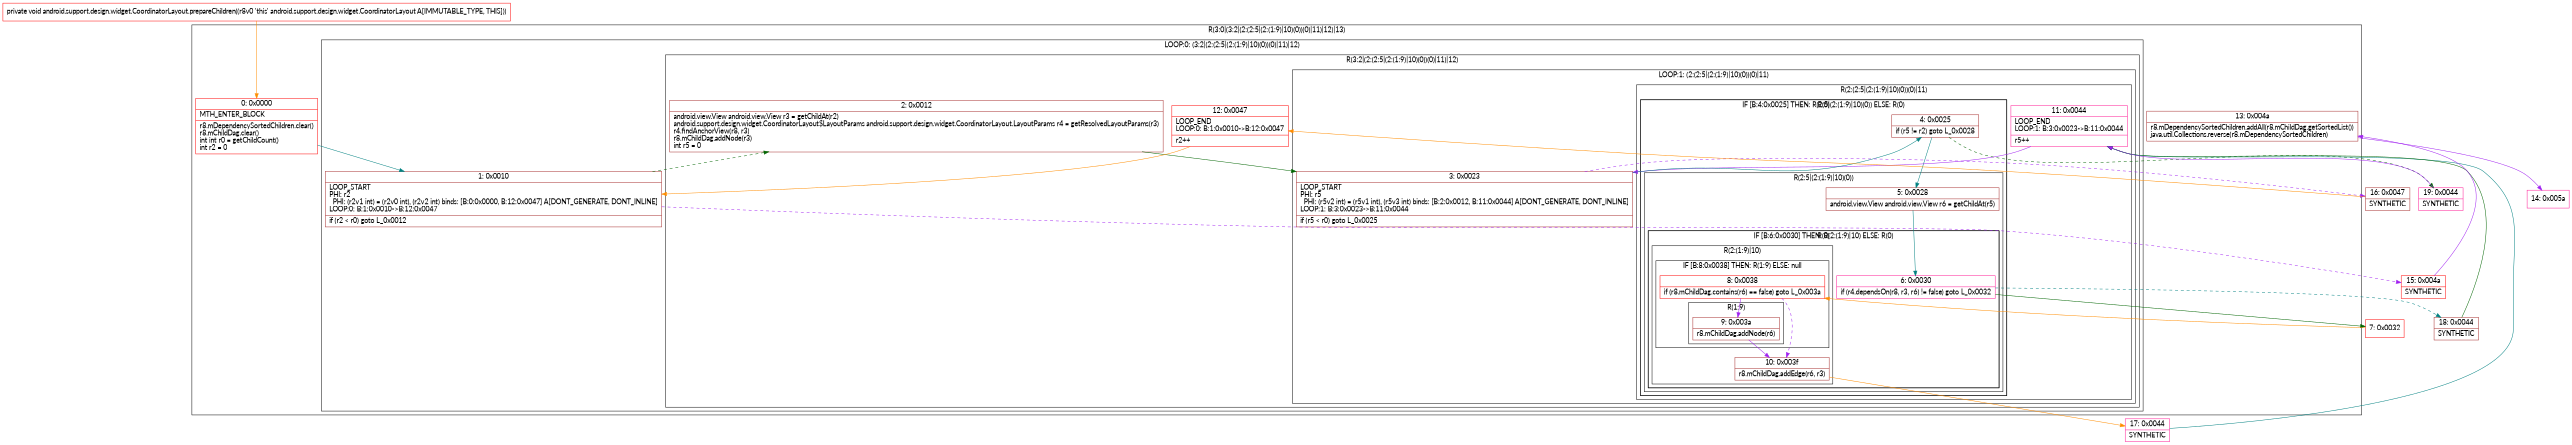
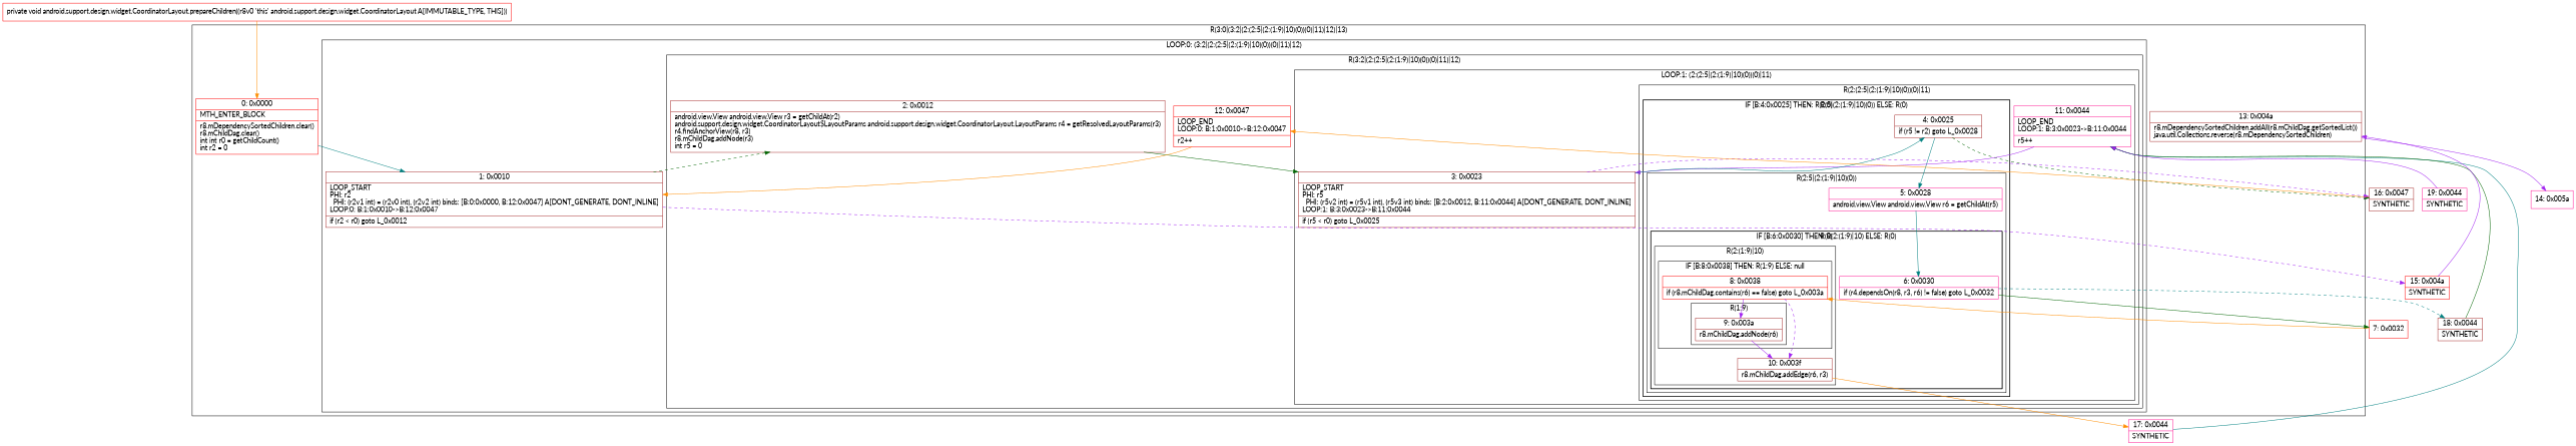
  digraph {
    fontname=Lato
    node [color=brown fontname=Lato shape=record]
    edge [color=purple fontname=Lato]
    n1 [label="{9\:\ 0x003a|r8.mChildDag.addNode(r6)\l}"]
    n2 [color=red label="{8\:\ 0x0038|if (r8.mChildDag.contains(r6) == false) goto L_0x003a\l}"]
    n3 [label="{10\:\ 0x003f|r8.mChildDag.addEdge(r6, r3)\l}"]
    n4 [color=deeppink label="{6\:\ 0x0030|if (r4.dependsOn(r8, r3, r6) != false) goto L_0x0032\l}"]
-   n5 [label="{5\:\ 0x0028|android.view.View android.view.View r6 = getChildAt(r5)\l}"]
+   n5 [color=deeppink label="{5\:\ 0x0028|android.view.View android.view.View r6 = getChildAt(r5)\l}"]
    n6 [label="{4\:\ 0x0025|if (r5 != r2) goto L_0x0028\l}"]
    n7 [color=deeppink label="{11\:\ 0x0044|LOOP_END\lLOOP:1: B:3:0x0023\-\>B:11:0x0044\l|r5++\l}"]
    n8 [label="{3\:\ 0x0023|LOOP_START\lPHI: r5 \l  PHI: (r5v2 int) = (r5v1 int), (r5v3 int) binds: [B:2:0x0012, B:11:0x0044] A[DONT_GENERATE, DONT_INLINE]\lLOOP:1: B:3:0x0023\-\>B:11:0x0044\l|if (r5 \< r0) goto L_0x0025\l}"]
    n9 [label="{2\:\ 0x0012|android.view.View android.view.View r3 = getChildAt(r2)\landroid.support.design.widget.CoordinatorLayout$LayoutParams android.support.design.widget.CoordinatorLayout.LayoutParams r4 = getResolvedLayoutParams(r3)\lr4.findAnchorView(r8, r3)\lr8.mChildDag.addNode(r3)\lint r5 = 0\l}"]
    n10 [color=red label="{12\:\ 0x0047|LOOP_END\lLOOP:0: B:1:0x0010\-\>B:12:0x0047\l|r2++\l}"]
    n11 [label="{1\:\ 0x0010|LOOP_START\lPHI: r2 \l  PHI: (r2v1 int) = (r2v0 int), (r2v2 int) binds: [B:0:0x0000, B:12:0x0047] A[DONT_GENERATE, DONT_INLINE]\lLOOP:0: B:1:0x0010\-\>B:12:0x0047\l|if (r2 \< r0) goto L_0x0012\l}"]
    n12 [color=red label="{0\:\ 0x0000|MTH_ENTER_BLOCK\l|r8.mDependencySortedChildren.clear()\lr8.mChildDag.clear()\lint int r0 = getChildCount()\lint r2 = 0\l}"]
    n13 [label="{13\:\ 0x004a|r8.mDependencySortedChildren.addAll(r8.mChildDag.getSortedList())\ljava.util.Collections.reverse(r8.mDependencySortedChildren)\l}"]
    n14 [color=deeppink label="{17\:\ 0x0044|SYNTHETIC\l}"]
    n15 [color=red label="{7\:\ 0x0032}"]
    n16 [label="{18\:\ 0x0044|SYNTHETIC\l}"]
    n17 [color=deeppink label="{19\:\ 0x0044|SYNTHETIC\l}"]
    n18 [label="{16\:\ 0x0047|SYNTHETIC\l}"]
    n19 [color=red label="{15\:\ 0x004a|SYNTHETIC\l}"]
    n20 [color=deeppink label="{14\:\ 0x005a}"]
    n21 [color=red label="{private void android.support.design.widget.CoordinatorLayout.prepareChildren((r8v0 'this' android.support.design.widget.CoordinatorLayout A[IMMUTABLE_TYPE, THIS])) }"]
    subgraph cluster_1 {
      label="R(3:0|(3:2|(2:(2:5|(2:(1:9)|10)(0))(0)|11)|12)|13)"
      n12
      n13
      subgraph cluster_2 {
        label="LOOP:0: (3:2|(2:(2:5|(2:(1:9)|10)(0))(0)|11)|12)"
        n11
        subgraph cluster_3 {
          label="R(3:2|(2:(2:5|(2:(1:9)|10)(0))(0)|11)|12)"
          n9
          n10
          subgraph cluster_4 {
            label="LOOP:1: (2:(2:5|(2:(1:9)|10)(0))(0)|11)"
            n8
            subgraph cluster_5 {
              label="R(2:(2:5|(2:(1:9)|10)(0))(0)|11)"
              n7
              subgraph cluster_6 {
                label="IF [B:4:0x0025] THEN: R(2:5|(2:(1:9)|10)(0)) ELSE: R(0)"
                n6
                subgraph cluster_7 {
                  label="R(2:5|(2:(1:9)|10)(0))"
                  n5
                  subgraph cluster_8 {
                    label="IF [B:6:0x0030] THEN: R(2:(1:9)|10) ELSE: R(0)"
                    n4
                    subgraph cluster_9 {
                      label="R(2:(1:9)|10)"
                      n3
                      subgraph cluster_10 {
                        label="IF [B:8:0x0038] THEN: R(1:9) ELSE: null"
                        n2
                        subgraph cluster_11 {
                          label="R(1:9)"
                          n1
                        }
                      }
                    }
                    subgraph cluster_12 {
                      label="R(0)"
                    }
                  }
                }
                subgraph cluster_13 {
                  label="R(0)"
                }
              }
            }
          }
        }
      }
    }
    n1 -> n3
    n2 -> n1
    n2 -> n3 [style=dashed]
    n3 -> n14 [color=darkorange]
    n4 -> n15 [color=darkgreen]
    n4 -> n16 [color=teal style=dashed]
    n5 -> n4 [color=teal]
    n6 -> n5 [color=teal]
-   n6 -> n17 [color=darkgreen style=dashed]
+   n6 -> n18 [color=darkgreen style=dashed]
    n7 -> n8
    n8 -> n6 [color=teal]
    n8 -> n18 [style=dashed]
    n9 -> n8 [color=darkgreen]
    n10 -> n11 [color=darkorange]
    n11 -> n9 [color=darkgreen style=dashed]
    n11 -> n19 [style=dashed]
    n12 -> n11 [color=teal]
    n13 -> n20
    n14 -> n7 [color=teal]
    n15 -> n2 [color=darkorange]
    n16 -> n7 [color=darkgreen]
    n17 -> n7
    n18 -> n10 [color=darkorange]
    n19 -> n13
    n21 -> n12 [color=darkorange]
  }
